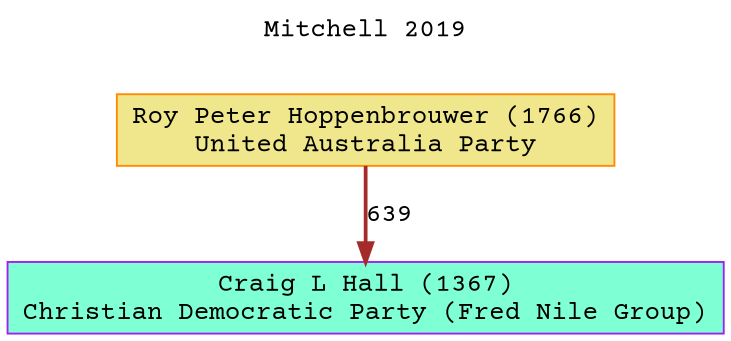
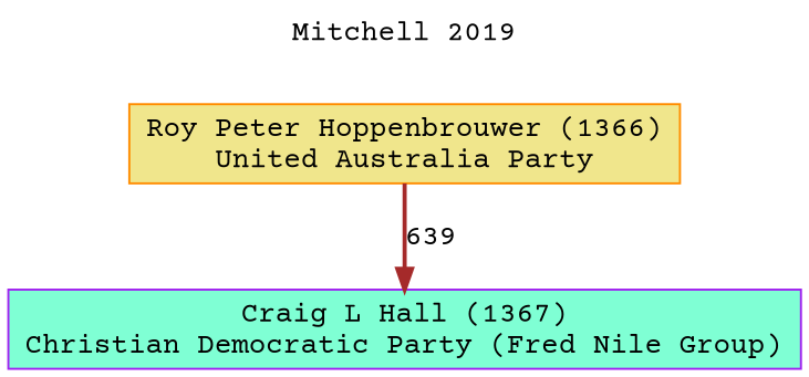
  digraph {
    label="Mitchell 2019"
    labelloc=t
    mclimit=10
    fontname="Courier Prime"
    node [shape=box style=filled fontname="Courier Prime"]
    n1 [label="Craig L Hall (1367)\nChristian Democratic Party (Fred Nile Group)" fillcolor=aquamarine color=purple]
-   n2 [label="Roy Peter Hoppenbrouwer (1766)\nUnited Australia Party" fillcolor=khaki color=darkorange]
+   n2 [label="Roy Peter Hoppenbrouwer (1366)\nUnited Australia Party" fillcolor=khaki color=darkorange]
    n2 -> n1 [label=639 color=brown style=bold fontname="Courier Prime"]
  }
